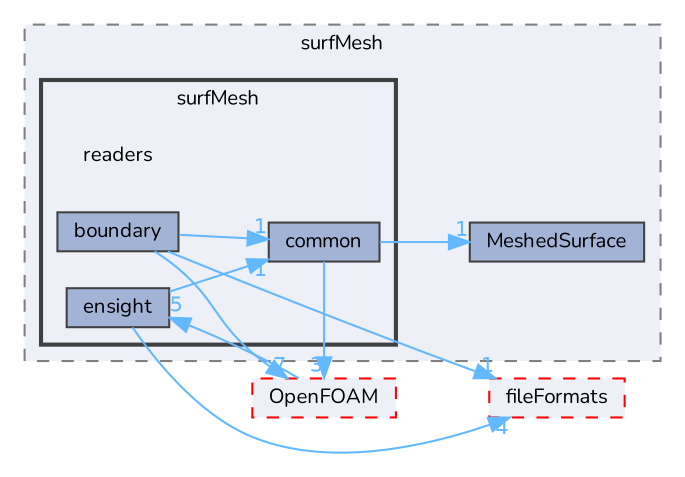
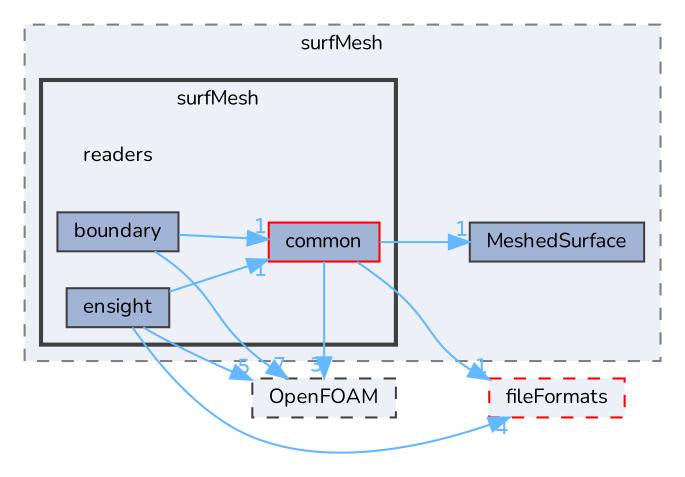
  digraph {
    compound=true
    rankdir=LR
    fontname=Nunito
    node [fontname=Nunito fontsize=10 shape=box color=grey25 fillcolor="#a2b4d6" style=filled]
    edge [color=steelblue1 fontcolor=steelblue1 fontname=Nunito fontsize=10 headlabel=1 labeldistance=1.5 labelfontname=Helvetica labelfontsize=10]
    n1 [height=0.2 label=readers shape=plaintext width=0.4 color="" fillcolor="" style=""]
    n2 [height=0.2 label=boundary width=0.4]
-   n3 [height=0.2 label=common width=0.4]
+   n3 [color=red height=0.2 label=common width=0.4]
    n4 [height=0.2 label=ensight width=0.4]
    n5 [height=0.2 label=MeshedSurface width=0.4]
-   n6 [color=red fillcolor="#edf0f7" height=0.2 label=OpenFOAM style="filled,dashed" width=0.4]
+   n6 [fillcolor="#edf0f7" height=0.2 label=OpenFOAM style="filled,dashed" width=0.4]
    n7 [color=red fillcolor="#edf0f7" height=0.2 label=fileFormats style="filled,dashed" width=0.4]
    subgraph cluster_1 {
      bgcolor="#edf0f7"
      fontsize=10
      label=surfMesh
      pencolor=grey50
      style="filled,dashed"
      n5
      subgraph cluster_2 {
        bgcolor="#edf0f7"
        fontsize=10
        pencolor=grey25
        style="filled,bold"
        n1
        n2
        n3
        n4
      }
    }
    n2 -> n3
    n2 -> n6 [headlabel=7]
    n3 -> n5
    n3 -> n6 [headlabel=3]
-   n2 -> n7
+   n3 -> n7
    n4 -> n3
-   n6 -> n4 [headlabel=5]
+   n4 -> n6 [headlabel=5]
    n4 -> n7 [headlabel=4]
  }
